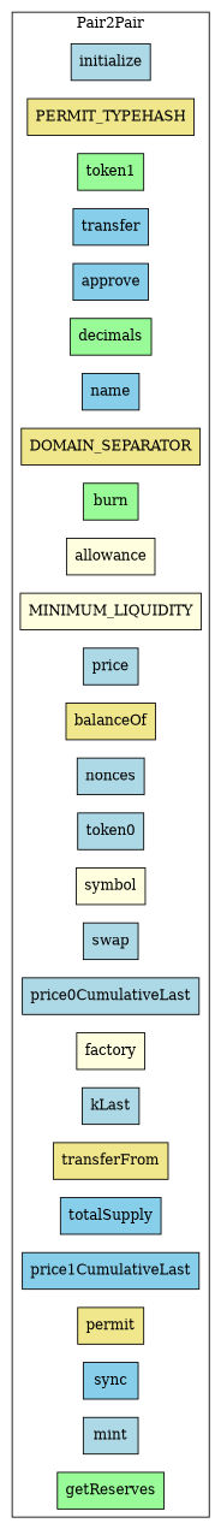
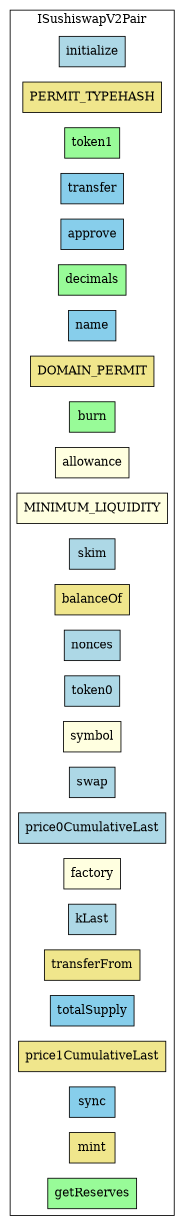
  strict digraph {
    rankdir=LR
    node [shape=box style=filled fillcolor=lightblue]
    n1 [label=initialize]
    n2 [label=PERMIT_TYPEHASH fillcolor=khaki]
    n3 [label=token1 fillcolor=palegreen]
    n4 [label=transfer fillcolor=skyblue]
    n5 [label=approve fillcolor=skyblue]
    n6 [label=decimals fillcolor=palegreen]
    n7 [label=name fillcolor=skyblue]
-   n8 [label=DOMAIN_SEPARATOR fillcolor=khaki]
+   n8 [label=DOMAIN_PERMIT fillcolor=khaki]
    n9 [label=burn fillcolor=palegreen]
    n10 [label=allowance fillcolor=lightyellow]
    n11 [label=MINIMUM_LIQUIDITY fillcolor=lightyellow]
-   n12 [label=price]
+   n12 [label=skim]
    n13 [label=balanceOf fillcolor=khaki]
    n14 [label=nonces]
    n15 [label=token0]
    n16 [label=symbol fillcolor=lightyellow]
    n17 [label=swap]
    n18 [label=price0CumulativeLast]
    n19 [label=factory fillcolor=lightyellow]
    n20 [label=kLast]
    n21 [label=transferFrom fillcolor=khaki]
    n22 [label=totalSupply fillcolor=skyblue]
-   n23 [label=price1CumulativeLast fillcolor=skyblue]
-   n24 [label=permit fillcolor=khaki]
+   n23 [label=price1CumulativeLast fillcolor=khaki]
    n25 [label=sync fillcolor=skyblue]
-   n26 [label=mint]
+   n26 [label=mint fillcolor=khaki]
    n27 [label=getReserves fillcolor=palegreen]
    subgraph cluster_1 {
-     label=Pair2Pair
+     label=ISushiswapV2Pair
      n1
      n2
      n3
      n4
      n5
      n6
      n7
      n8
      n9
      n10
      n11
      n12
      n13
      n14
      n15
      n16
      n17
      n18
      n19
      n20
      n21
      n22
      n23
-     n24
      n25
      n26
      n27
    }
    subgraph cluster_2 {
      label="[Solidity]"
    }
  }
